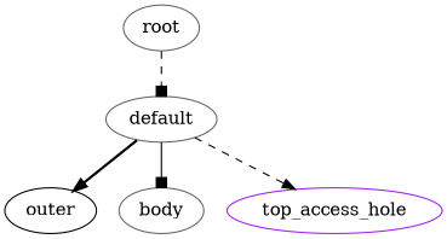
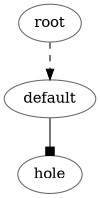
  digraph {
    node [color=gray40]
    edge [arrowhead=box style=dashed]
    n1 [label=root]
    n2 [label=default]
-   n3 [color=black label=outer]
-   n4 [label=body]
-   n5 [color=purple label=top_access_hole]
-   n1 -> n2
-   n2 -> n3 [arrowhead=normal style=bold]
+   n4 [label=hole]
+   n1 -> n2 [arrowhead=normal]
    n2 -> n4 [style=solid]
-   n2 -> n5 [arrowhead=normal]
  }
